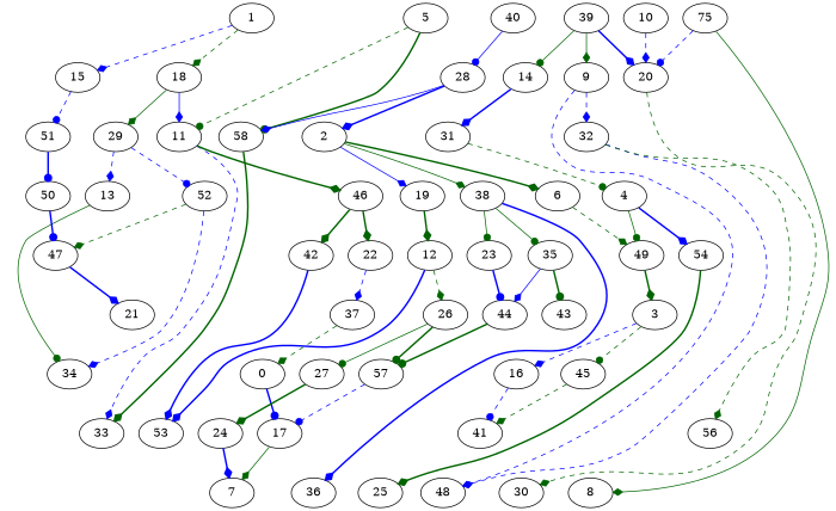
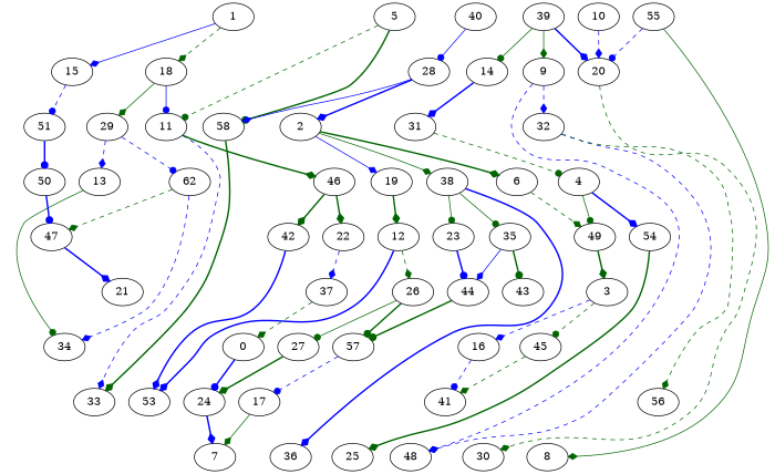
  digraph {
    edge [arrowhead=diamond color=darkgreen style=bold weight=0]
    0
    24
    7
    1
    15
    18
    5
    11
    58
    51
    29
    2
    6
    19
    38
    49
    12
    23
    35
    36
    3
    16
    45
    41
    4
    54
    25
    33
    46
    9
    32
    48
    56
    10
    20
    30
    22
    42
    26
    53
    27
    57
    13
    34
    14
    31
    50
    17
-   52
-   55 [label=75]
+   52 [label=62]
+   55
    8
    37
    44
    28
    47
    43
    39
    40
    21
-   0 -> 17 [arrowhead=dot color=blue]
+   0 -> 24 [arrowhead=dot color=blue]
    24 -> 7 [color=blue]
-   1 -> 15 [color=blue style=dashed]
+   1 -> 15 [color=blue style=solid]
    1 -> 18 [style=dashed]
    15 -> 51 [arrowhead=dot color=blue style=dashed]
-   18 -> 11 [color=blue style=solid weight=1]
+   18 -> 11 [arrowhead=dot color=blue style=solid weight=1]
    18 -> 29 [style=solid]
    5 -> 11 [arrowhead=dot style=dashed]
    5 -> 58 [arrowhead=dot]
    11 -> 33 [color=blue style=dashed]
    11 -> 46
    58 -> 33
    51 -> 50 [arrowhead=dot color=blue]
    29 -> 13 [color=blue style=dashed]
    29 -> 52 [arrowhead=dot color=blue style=dashed]
    2 -> 6
    2 -> 19 [color=blue style=solid]
    2 -> 38 [style=solid]
    6 -> 49 [style=dashed]
    19 -> 12
    38 -> 23 [arrowhead=dot style=solid]
    38 -> 35 [arrowhead=dot style=solid]
    38 -> 36 [color=blue]
    49 -> 3
    12 -> 26 [style=dashed]
    12 -> 53 [color=blue]
    23 -> 44 [arrowhead=dot color=blue]
    35 -> 44 [color=blue style=solid]
    35 -> 43 [arrowhead=dot]
    3 -> 16 [color=blue style=dashed]
    3 -> 45 [arrowhead=dot style=dashed]
    16 -> 41 [arrowhead=dot color=blue style=dashed]
    45 -> 41 [style=dashed]
    4 -> 49 [arrowhead=dot style=solid]
    4 -> 54 [color=blue]
    54 -> 25
    46 -> 22
    46 -> 42
    9 -> 32 [color=blue style=dashed weight=1]
    9 -> 48 [color=blue style=dashed]
    32 -> 48 [color=blue style=dashed]
    32 -> 56 [style=dashed]
    10 -> 20 [color=blue style=dashed weight=1]
    20 -> 30 [style=dashed]
    22 -> 37 [color=blue style=dashed]
    42 -> 53 [color=blue]
    26 -> 27 [arrowhead=dot style=solid]
    26 -> 57 [arrowhead=dot]
    27 -> 24
    57 -> 17 [arrowhead=dot color=blue style=dashed]
    13 -> 34 [arrowhead=dot style=solid]
    14 -> 31 [color=blue]
    31 -> 4 [arrowhead=dot style=dashed]
    50 -> 47 [arrowhead=dot color=blue]
    17 -> 7 [style=solid]
    52 -> 34 [color=blue style=dashed]
    52 -> 47 [style=dashed]
    55 -> 20 [arrowhead=dot color=blue style=dashed]
    55 -> 8 [style=solid]
    37 -> 0 [style=dashed]
    44 -> 57 [arrowhead=dot]
    28 -> 58 [color=blue style=solid]
    28 -> 2 [color=blue]
    47 -> 21 [color=blue]
    39 -> 9 [style=solid]
    39 -> 20 [color=blue]
    39 -> 14 [arrowhead=dot style=solid]
    40 -> 28 [arrowhead=dot color=blue style=solid]
  }
